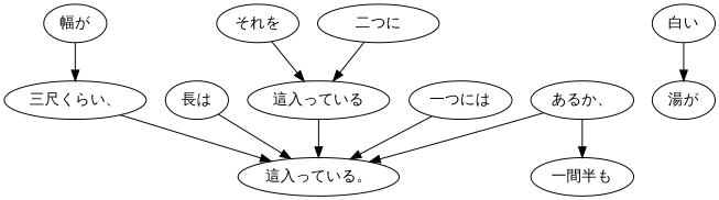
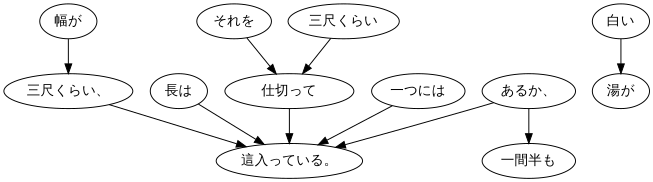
  digraph {
    fontname=Nunito
    node [fontname=Nunito]
    edge [fontname=Nunito]
    n1 [label="幅が"]
    n2 [label="三尺くらい、"]
    n3 [label="這入っている。"]
    n4 [label="長は"]
    n5 [label="一間半も"]
    n6 [label="あるか、"]
    n7 [label="それを"]
-   n8 [label="這入っている"]
-   n9 [label="二つに"]
+   n8 [label="仕切って"]
+   n9 [label="三尺くらい"]
    n10 [label="一つには"]
    n11 [label="白い"]
    n12 [label="湯が"]
    n1 -> n2
    n2 -> n3
    n4 -> n3
    n6 -> n3
    n6 -> n5
    n7 -> n8
    n8 -> n3
    n9 -> n8
    n10 -> n3
    n11 -> n12
  }
